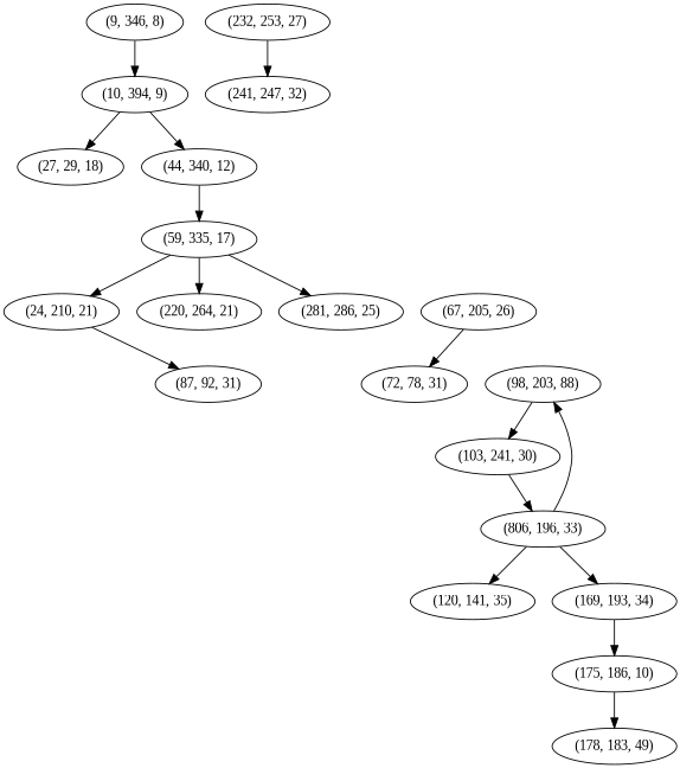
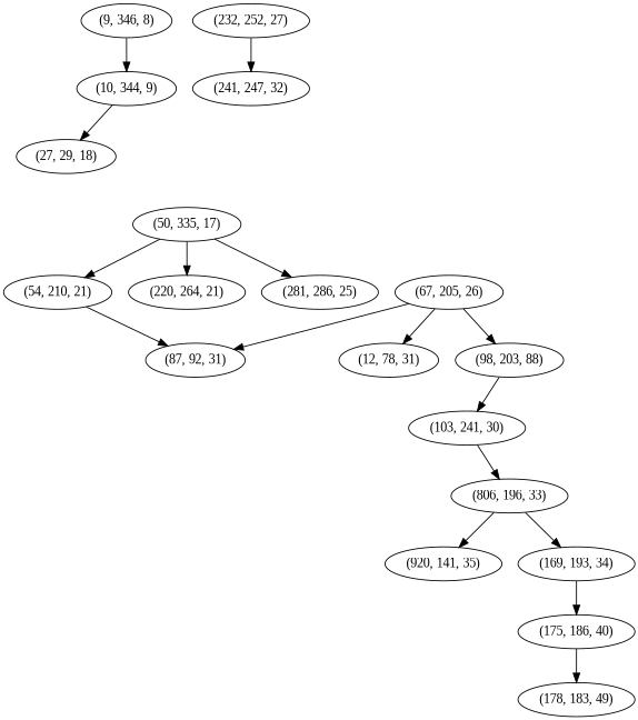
  digraph {
    fontname="Liberation Serif"
    node [fontname="Liberation Serif"]
    edge [fontname="Liberation Serif"]
    "(9, 346, 8)"
-   "(10, 344, 9)" [label="(10, 394, 9)"]
+   "(10, 344, 9)"
    "(27, 29, 18)"
-   "(44, 340, 12)"
-   "(50, 335, 17)" [label="(59, 335, 17)"]
-   "(54, 210, 21)" [label="(24, 210, 21)"]
+   "(50, 335, 17)"
+   "(54, 210, 21)"
    "(220, 264, 21)"
    "(281, 286, 25)"
    "(87, 92, 31)"
    "(67, 205, 26)"
-   "(72, 78, 31)"
+   "(72, 78, 31)" [label="(12, 78, 31)"]
    n12 [label="(98, 203, 88)"]
    n13 [label="(103, 241, 30)"]
    n14 [label="(806, 196, 33)"]
-   "(120, 141, 35)"
+   "(120, 141, 35)" [label="(920, 141, 35)"]
    "(169, 193, 34)"
-   "(175, 186, 40)" [label="(175, 186, 10)"]
+   "(175, 186, 40)"
    n18 [label="(178, 183, 49)"]
-   "(232, 253, 27)"
+   "(232, 253, 27)" [label="(232, 252, 27)"]
    "(241, 247, 32)"
    "(9, 346, 8)" -> "(10, 344, 9)"
    "(10, 344, 9)" -> "(27, 29, 18)"
-   "(10, 344, 9)" -> "(44, 340, 12)"
-   "(44, 340, 12)" -> "(50, 335, 17)"
    "(50, 335, 17)" -> "(54, 210, 21)"
    "(50, 335, 17)" -> "(220, 264, 21)"
    "(50, 335, 17)" -> "(281, 286, 25)"
    "(54, 210, 21)" -> "(87, 92, 31)"
+   "(67, 205, 26)" -> "(87, 92, 31)"
    "(67, 205, 26)" -> "(72, 78, 31)"
-   n14 -> n12
+   "(67, 205, 26)" -> n12
    n12 -> n13
    n13 -> n14
    n14 -> "(120, 141, 35)"
    n14 -> "(169, 193, 34)"
    "(169, 193, 34)" -> "(175, 186, 40)"
    "(175, 186, 40)" -> n18
    "(232, 253, 27)" -> "(241, 247, 32)"
  }
